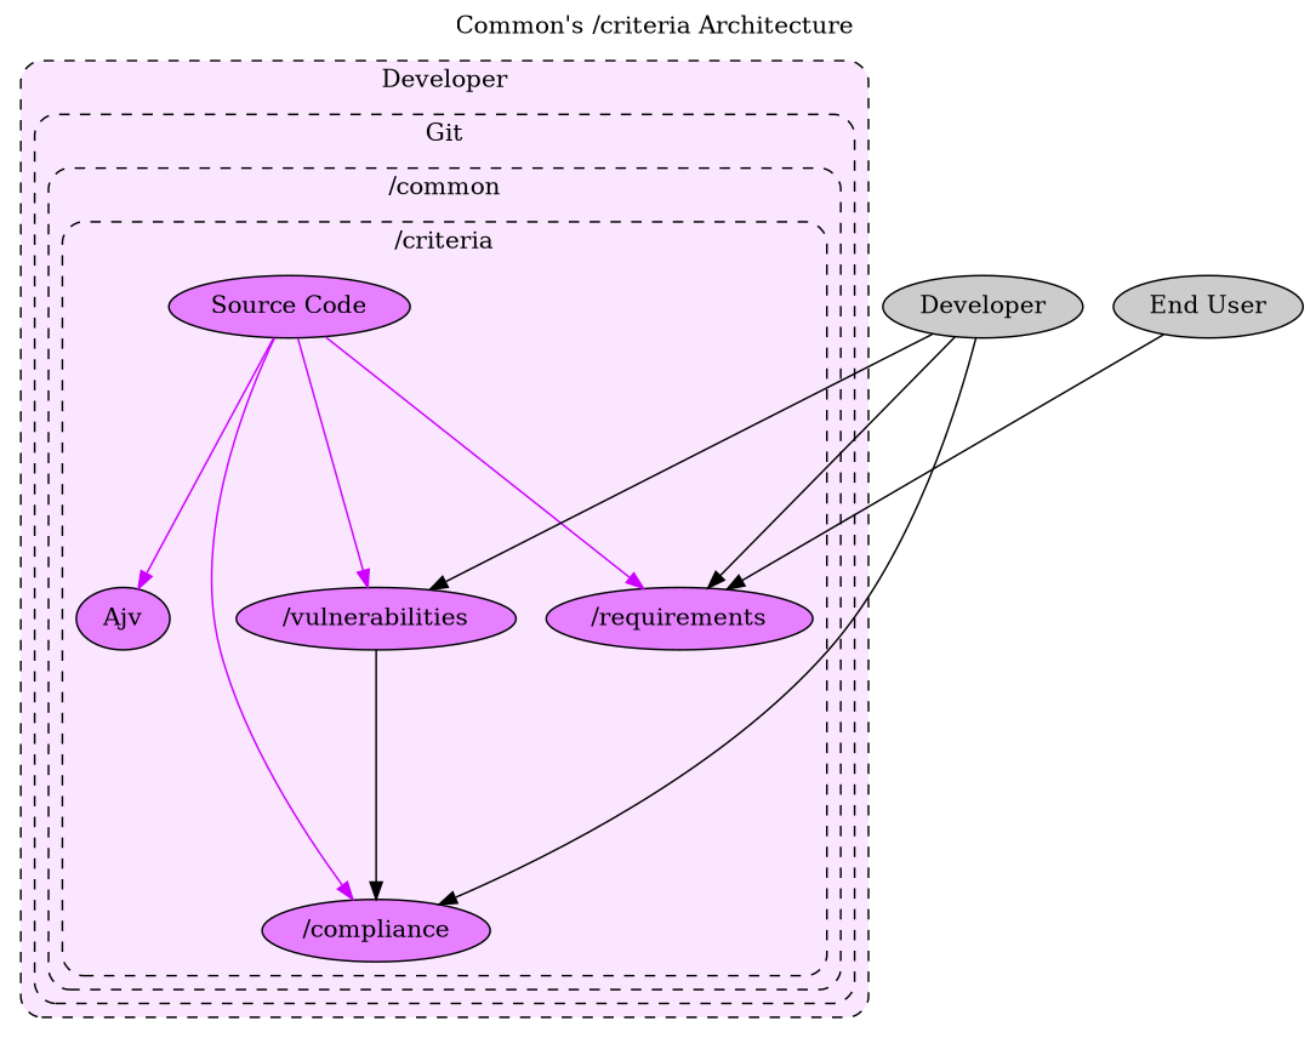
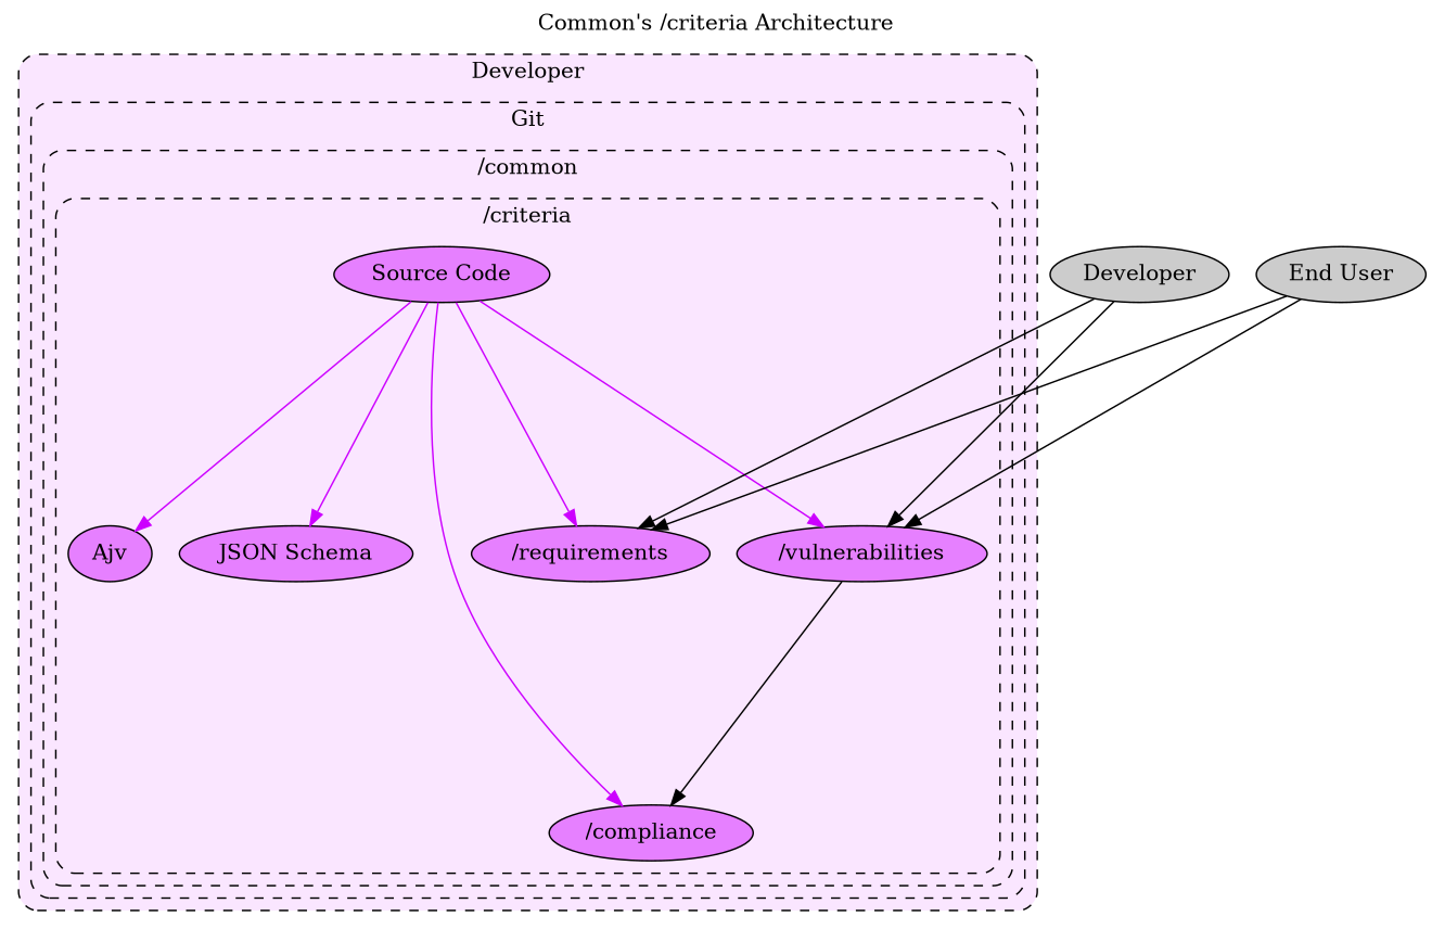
  digraph {
    compound=true
    concentrate=true
    label="Common's /criteria Architecture"
    labelloc=t
    ranksep=2.0
    scale=scalexy
    style="dashed,rounded"
    node [fillcolor="0.8 0.5 1.0" style=filled]
    edge [color="0.0 0.0 0.0"]
    n1 [label="Source Code"]
    n2 [label=Ajv]
    n3 [label="/compliance"]
    n4 [label="/requirements"]
    n5 [label="/vulnerabilities"]
+   n6 [label="JSON Schema"]
    n7 [fillcolor="0.0 0.0 0.8" label=Developer]
    n8 [fillcolor="0.0 0.0 0.8" label="End User"]
    subgraph cluster_1 {
      bgcolor="0.8 0.1 1.0"
      label=Developer
      subgraph cluster_2 {
        bgcolor="0.8 0.1 1.0"
        label=Git
        subgraph cluster_3 {
          bgcolor="0.8 0.1 1.0"
          label="/common"
          subgraph cluster_4 {
            bgcolor="0.8 0.1 1.0"
            label="/criteria"
            n1
            n2
            n3
            n4
            n5
+           n6
          }
        }
      }
    }
    n1 -> n2 [color="0.8 1.0 1.0"]
    n1 -> n3 [color="0.8 1.0 1.0"]
    n1 -> n4 [color="0.8 1.0 1.0"]
    n1 -> n5 [color="0.8 1.0 1.0"]
+   n1 -> n6 [color="0.8 1.0 1.0"]
    n5 -> n3
-   n7 -> n3
    n7 -> n4
    n7 -> n5
    n8 -> n4
+   n8 -> n5
  }
